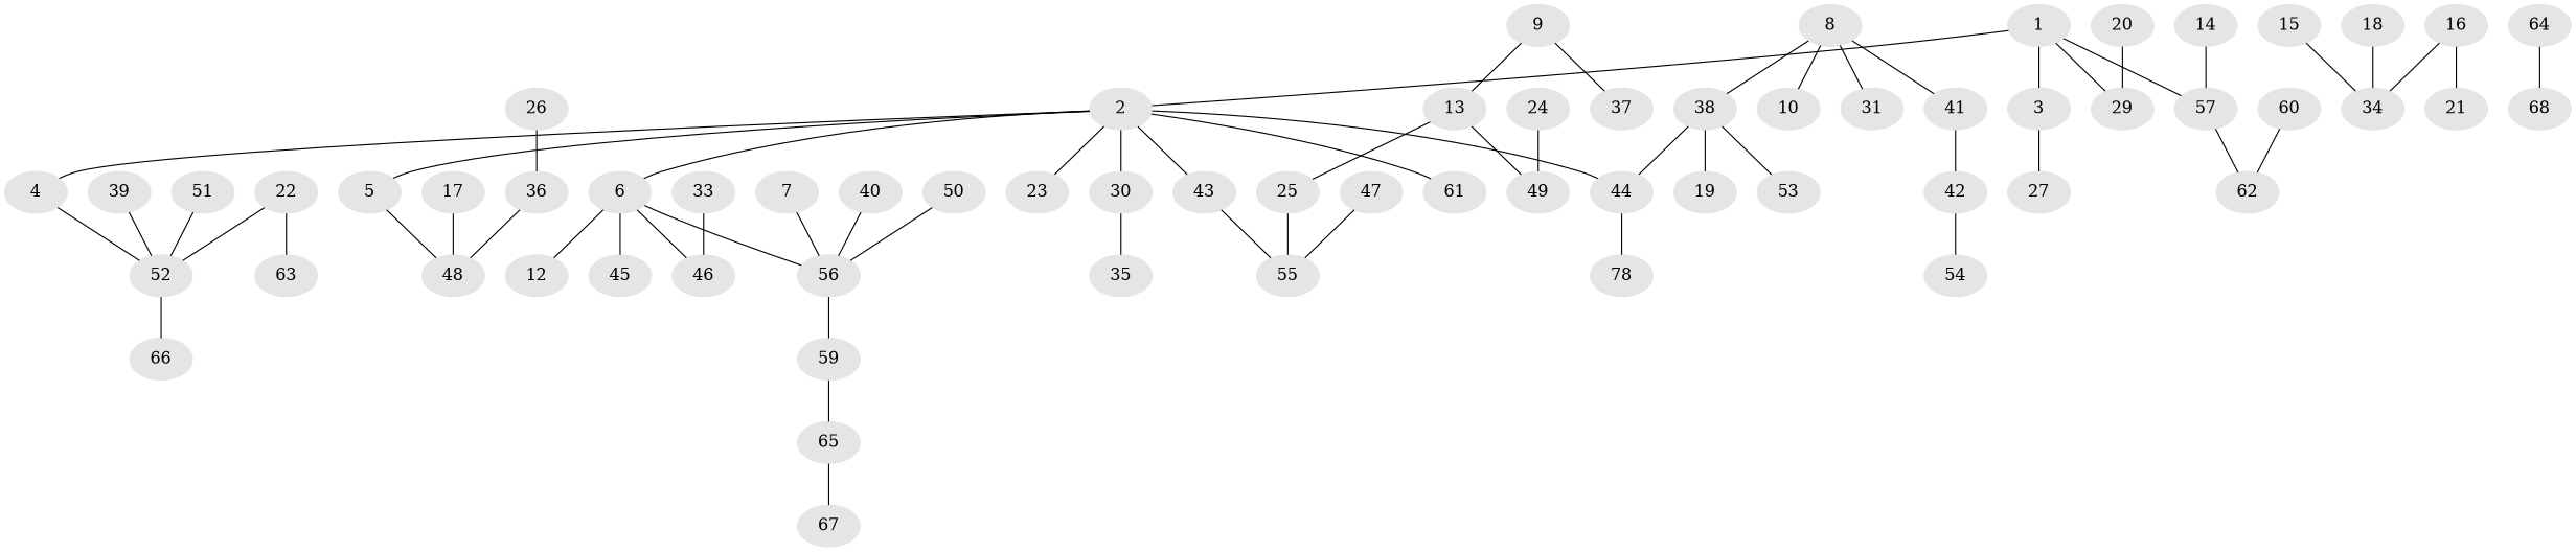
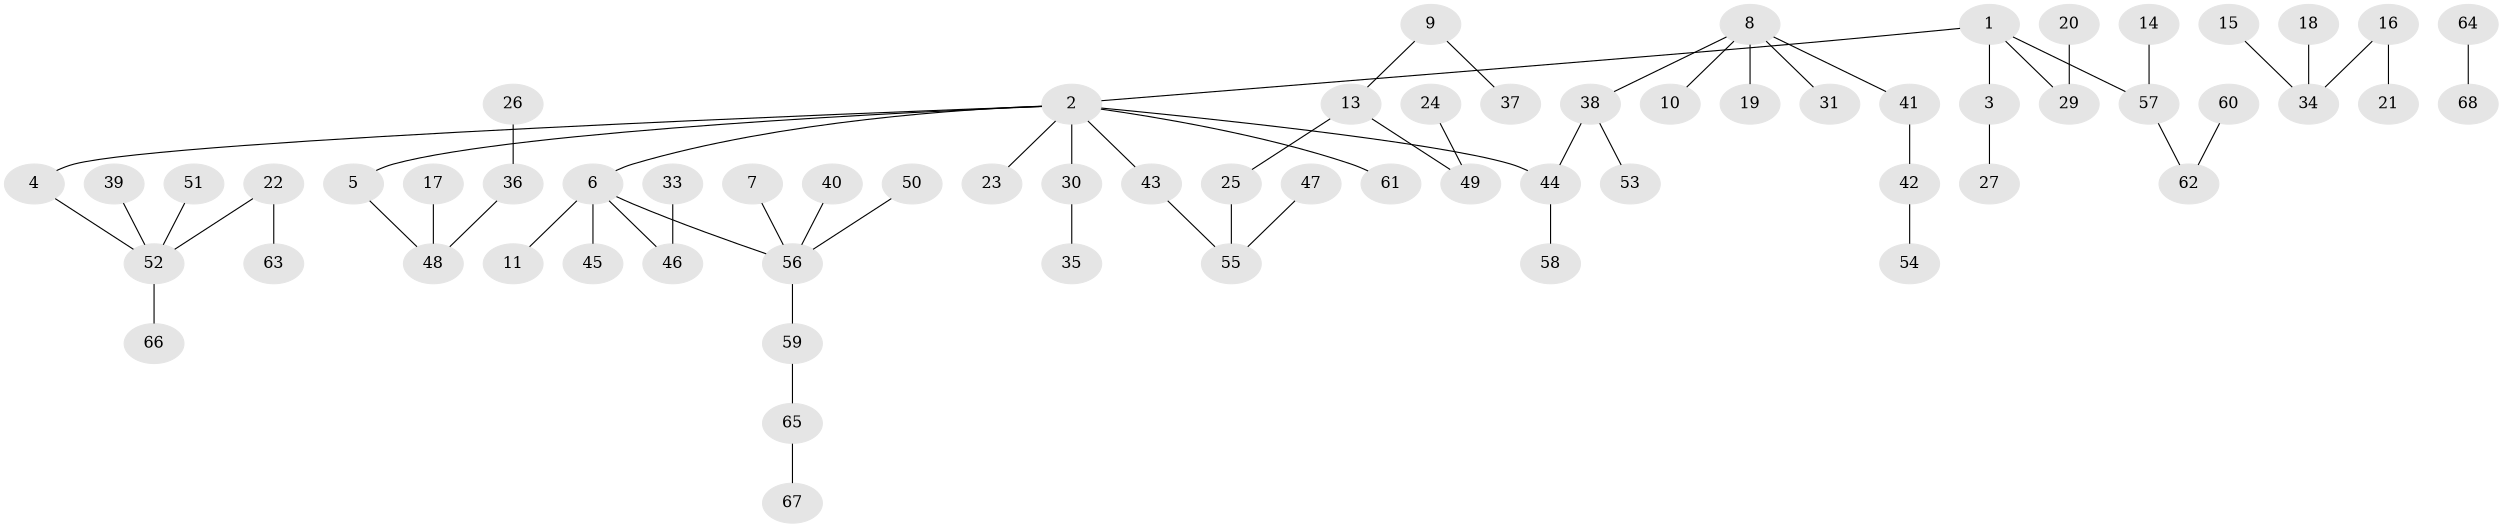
  graph {
    node [color=gray90 style=filled]
    edge [weight=1.0]
    1
    2
    3
    29
    57
    4
    5
    6
    23
    30
    43
    44
    61
    27
    62
    52
    48
-   12
+   12 [label=11]
    45
    46
    56
    35
    55
-   58 [label=78]
+   58
    66
    59
    7
    8
    10
    19
    31
    38
    41
    53
    42
    9
    13
    37
    25
    49
    14
    15
    34
    16
    21
    17
    18
    20
    22
    63
    24
    26
    36
    33
    39
    40
    54
    47
    50
    51
    65
    64
    68
    67
    60
    1 -- 2
    1 -- 3
    1 -- 29
    1 -- 57
    2 -- 4
    2 -- 5
    2 -- 6
    2 -- 23
    2 -- 30
    2 -- 43
    2 -- 44
    2 -- 61
    3 -- 27
    57 -- 62
    4 -- 52
    5 -- 48
    6 -- 12
    6 -- 45
    6 -- 46
    6 -- 56
    30 -- 35
    43 -- 55
    44 -- 58
    52 -- 66
    56 -- 59
    59 -- 65
    7 -- 56
    8 -- 10
-   38 -- 19
+   8 -- 19
    8 -- 31
    8 -- 38
    8 -- 41
    38 -- 44
    38 -- 53
    41 -- 42
    42 -- 54
    9 -- 13
    9 -- 37
    13 -- 25
    13 -- 49
    25 -- 55
    14 -- 57
    15 -- 34
    16 -- 34
    16 -- 21
    17 -- 48
    18 -- 34
    20 -- 29
    22 -- 52
    22 -- 63
    24 -- 49
    26 -- 36
    36 -- 48
    33 -- 46
    39 -- 52
    40 -- 56
    47 -- 55
    50 -- 56
    51 -- 52
    65 -- 67
    64 -- 68
    60 -- 62
  }
